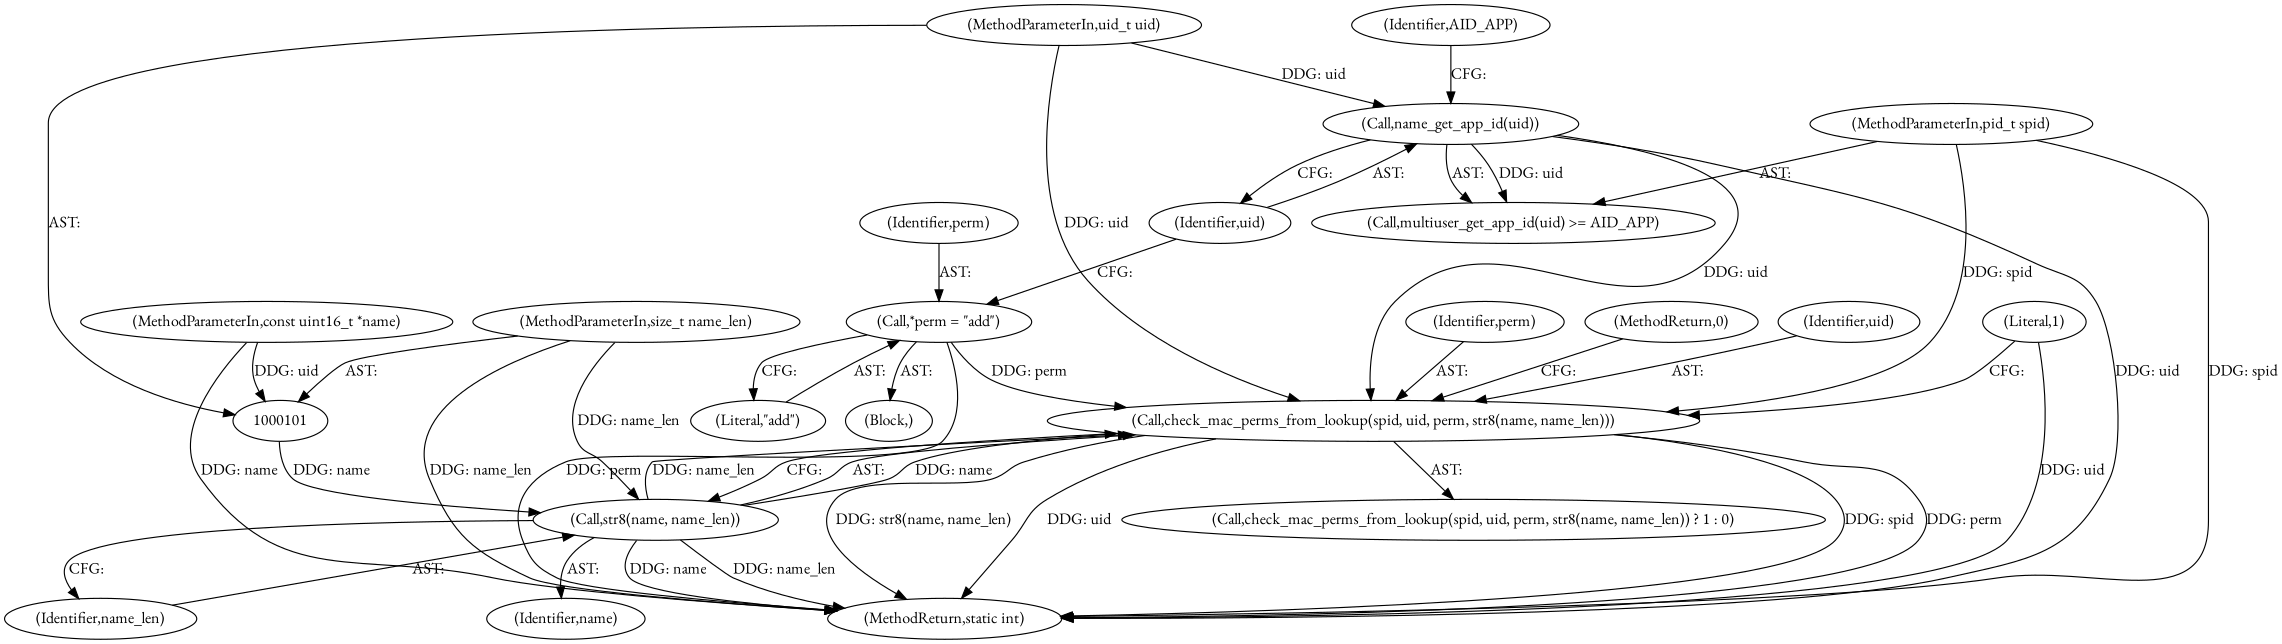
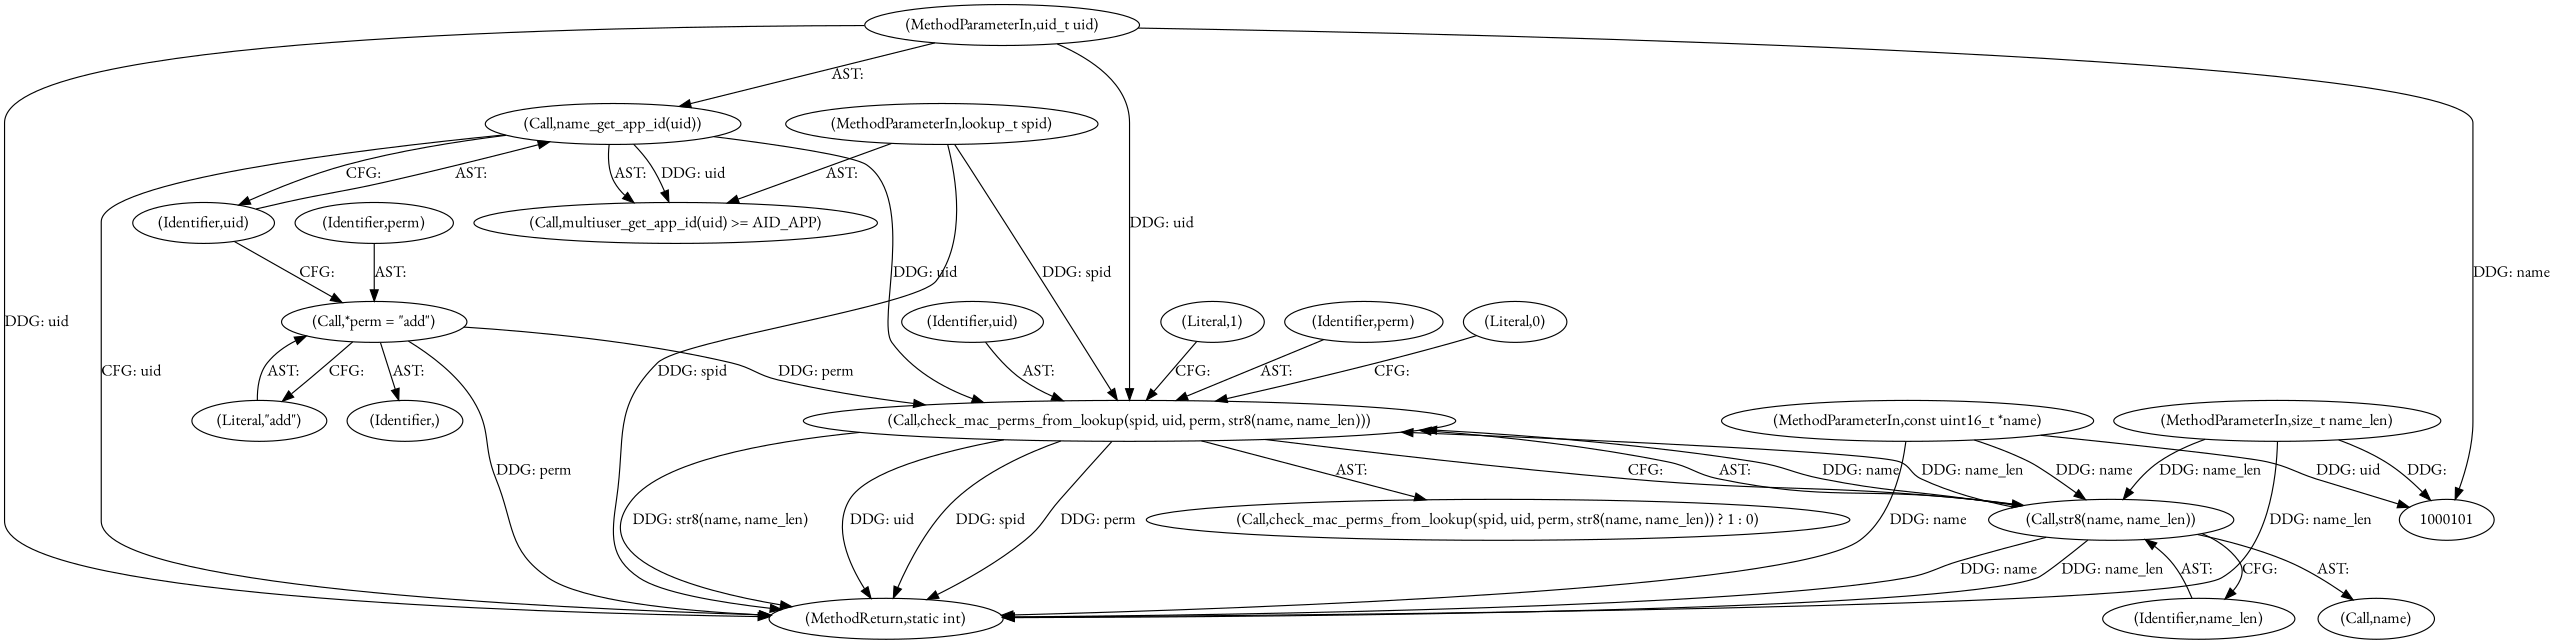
  digraph {
    fontname="EB Garamond"
    node [fontname="EB Garamond"]
    edge [fontname="EB Garamond"]
    n1 [label="(Call,check_mac_perms_from_lookup(spid, uid, perm, str8(name, name_len)))"]
    n2 [label="(Call,str8(name, name_len))"]
    n3 [label="(MethodReturn,static int)"]
    n4 [label="(Call,check_mac_perms_from_lookup(spid, uid, perm, str8(name, name_len)) ? 1 : 0)"]
    n5 [label="(Identifier,name_len)"]
-   n6 [label="(Identifier,name)"]
-   n7 [label="(MethodParameterIn,pid_t spid)"]
+   n6 [label="(Call,name)"]
+   n7 [label="(MethodParameterIn,lookup_t spid)"]
    n8 [label="(Call,multiuser_get_app_id(uid) >= AID_APP)"]
    n9 [label="(Call,name_get_app_id(uid))"]
    n10 [label="(Identifier,uid)"]
    n11 [label="(Call,*perm = \"add\")"]
    n12 [label="(MethodParameterIn,uid_t uid)"]
    1000101
    n14 [label="(Literal,\"add\")"]
-   n15 [label="(Block,)"]
+   n15 [label="(Identifier,)"]
    n16 [label="(MethodParameterIn,const uint16_t *name)"]
    n17 [label="(MethodParameterIn,size_t name_len)"]
    n18 [label="(Literal,1)"]
    n19 [label="(Identifier,perm)"]
    n20 [label="(Identifier,perm)"]
-   n21 [label="(MethodReturn,0)"]
-   n22 [label="(Identifier,AID_APP)"]
+   n21 [label="(Literal,0)"]
    n23 [label="(Identifier,uid)"]
    n1 -> n2 [label="CFG: "]
    n1 -> n3 [label="DDG: str8(name, name_len)"]
    n1 -> n3 [label="DDG: uid"]
    n1 -> n3 [label="DDG: spid"]
    n1 -> n3 [label="DDG: perm"]
    n1 -> n4 [label="AST: "]
    n2 -> n1 [label="AST: "]
    n2 -> n1 [label="DDG: name"]
    n2 -> n1 [label="DDG: name_len"]
    n2 -> n3 [label="DDG: name"]
    n2 -> n3 [label="DDG: name_len"]
    n2 -> n5 [label="CFG: "]
    n2 -> n6 [label="AST: "]
    n5 -> n2 [label="AST: "]
    n7 -> n1 [label="DDG: spid"]
    n7 -> n3 [label="DDG: spid"]
    n7 -> n8 [label="AST: "]
    n9 -> n1 [label="DDG: uid"]
-   n9 -> n3 [label="DDG: uid"]
+   n9 -> n3 [label="CFG: uid"]
    n9 -> n8 [label="AST: "]
    n9 -> n8 [label="DDG: uid"]
    n9 -> n10 [label="CFG: "]
    n10 -> n9 [label="AST: "]
    n10 -> n11 [label="CFG: "]
    n11 -> n1 [label="DDG: perm"]
    n11 -> n3 [label="DDG: perm"]
    n11 -> n14 [label="CFG: "]
    n11 -> n15 [label="AST: "]
    n12 -> n1 [label="DDG: uid"]
-   n18 -> n3 [label="DDG: uid"]
-   n12 -> n9 [label="DDG: uid"]
-   n12 -> 1000101 [label="AST: "]
+   n12 -> n3 [label="DDG: uid"]
+   n12 -> n9 [label="AST: "]
+   n12 -> 1000101 [label="DDG: name"]
    n14 -> n11 [label="AST: "]
-   1000101 -> n2 [label="DDG: name"]
+   n16 -> n2 [label="DDG: name"]
    n16 -> n3 [label="DDG: name"]
    n16 -> 1000101 [label="DDG: uid"]
    n17 -> n2 [label="DDG: name_len"]
    n17 -> n3 [label="DDG: name_len"]
-   n17 -> 1000101 [label="AST: "]
+   n17 -> 1000101 [label="DDG: "]
    n18 -> n1 [label="CFG: "]
    n19 -> n11 [label="AST: "]
    n20 -> n1 [label="AST: "]
    n21 -> n1 [label="CFG: "]
-   n22 -> n9 [label="CFG: "]
    n23 -> n1 [label="AST: "]
  }
